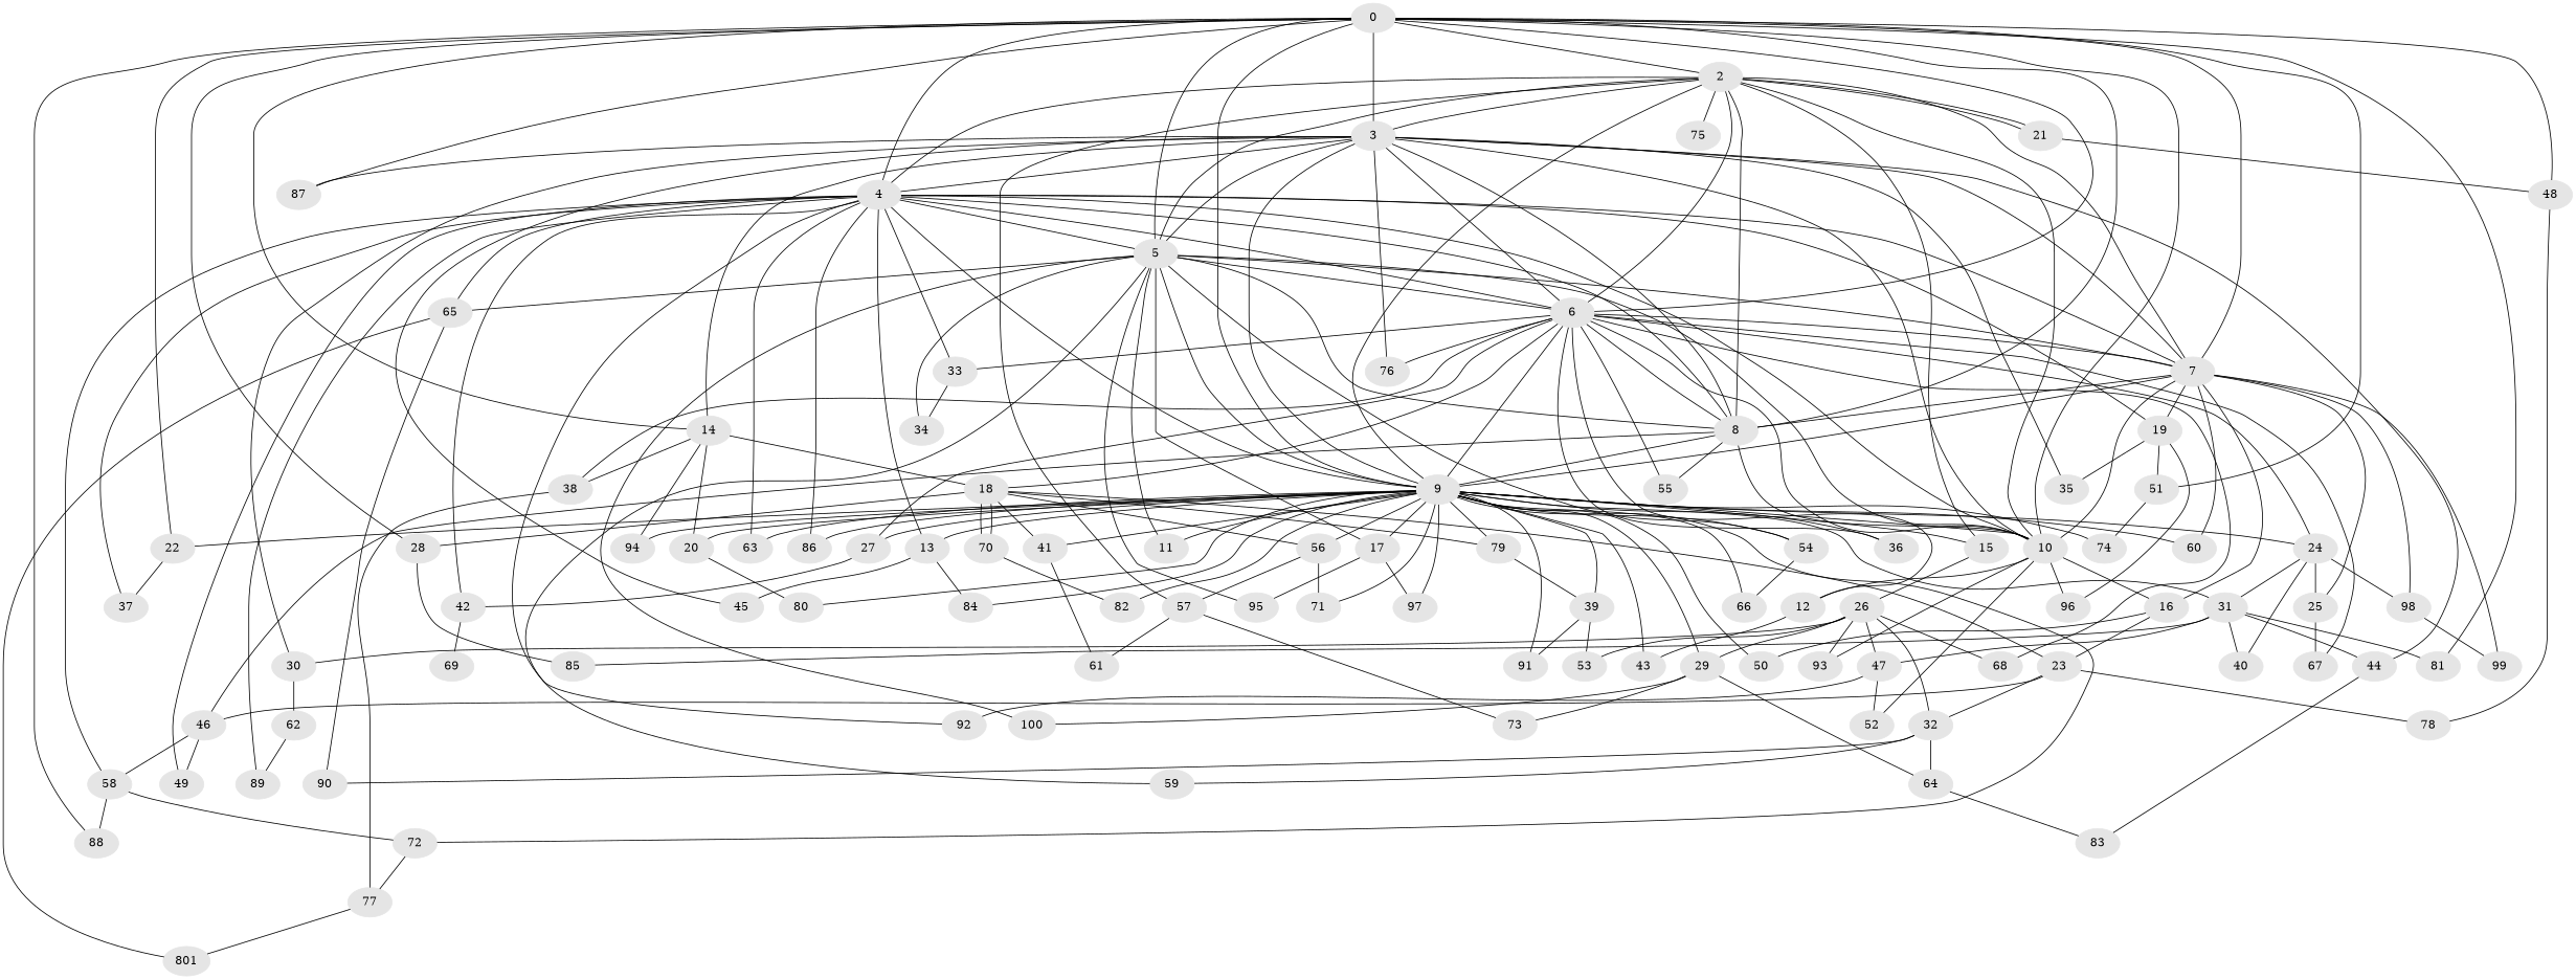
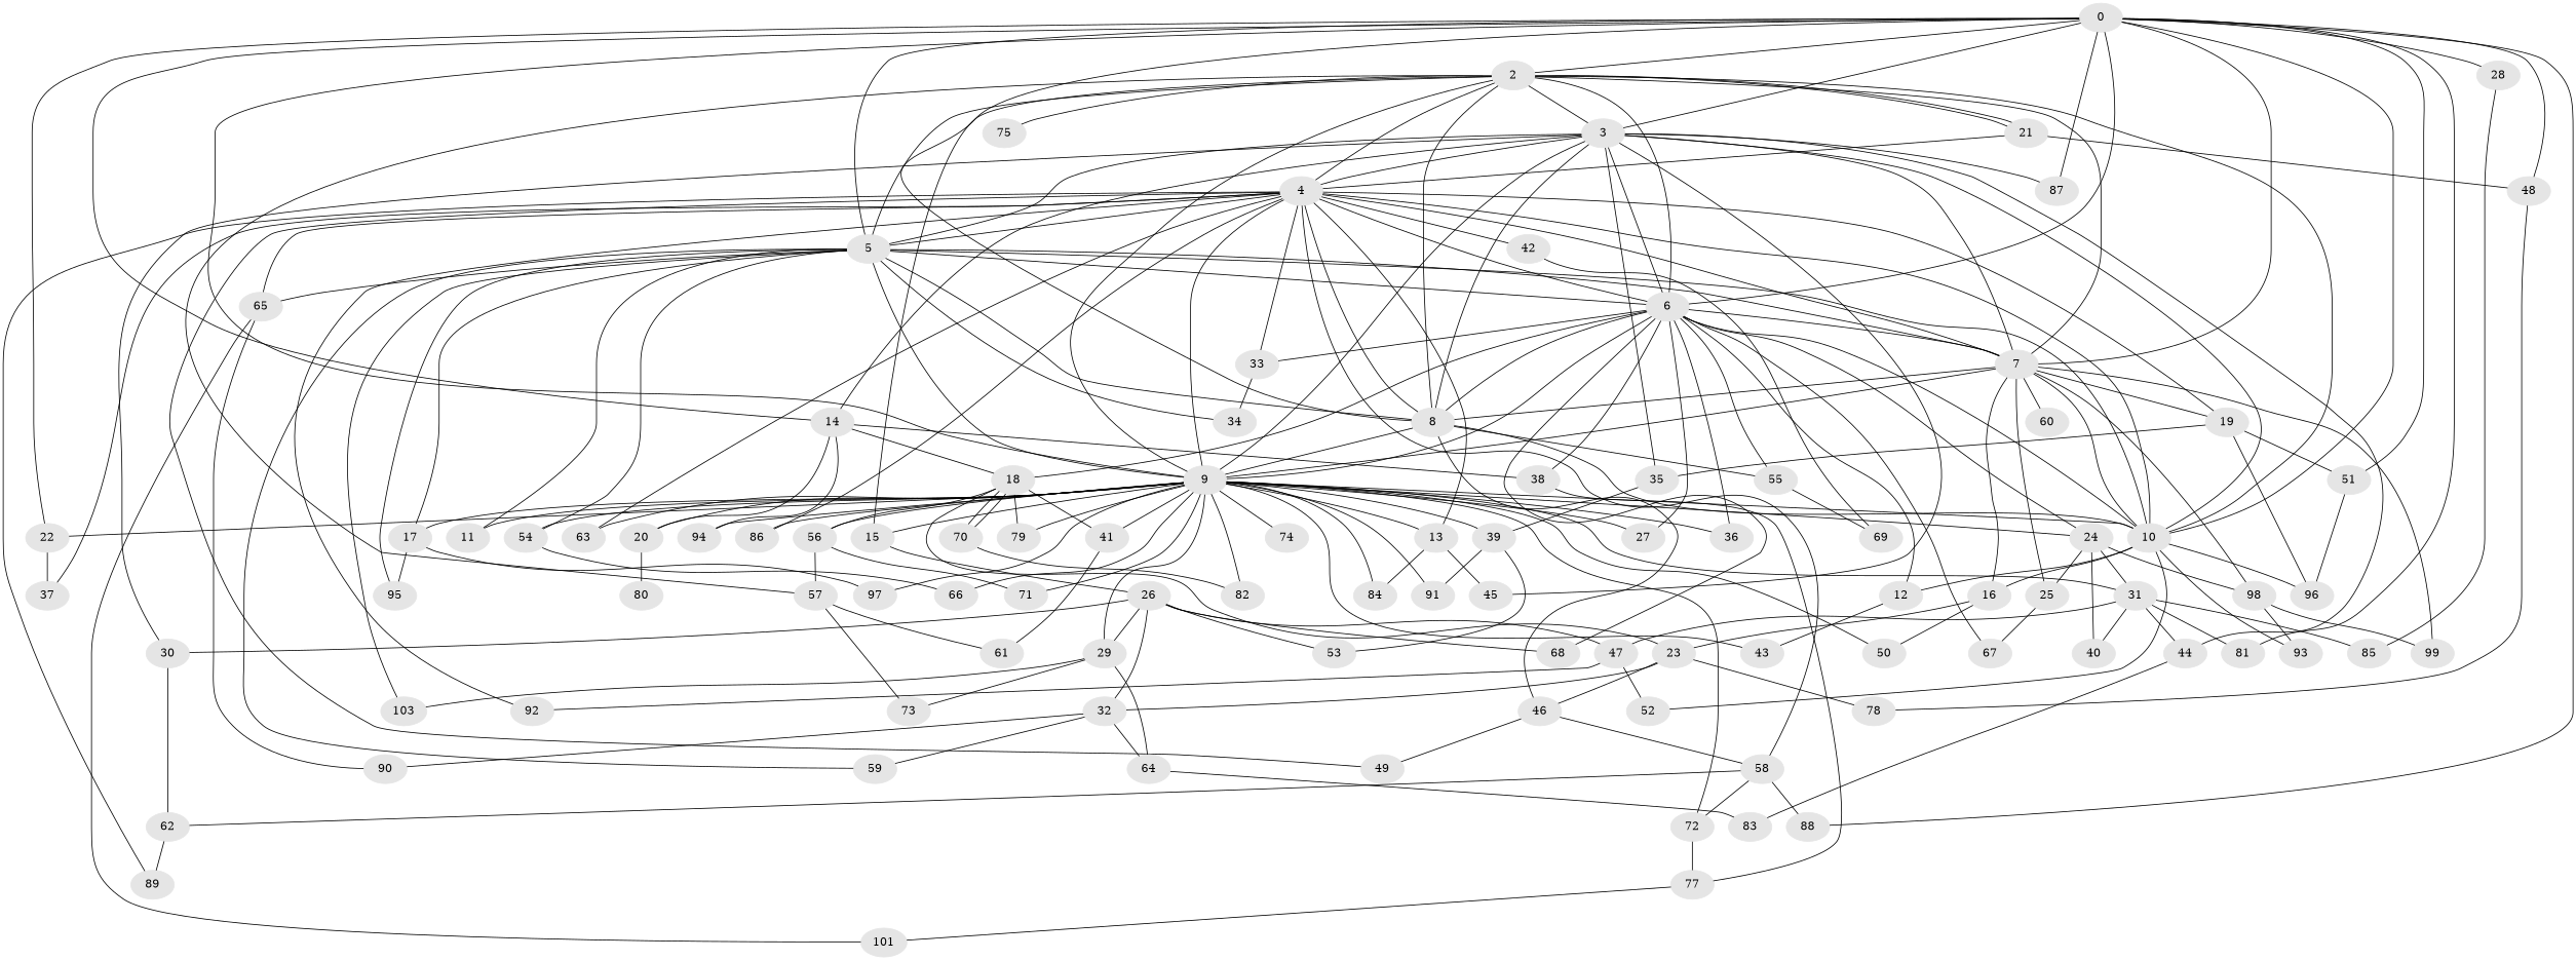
  graph {
    node [color=gray90 style=filled]
    n1 [label=0]
    2
    3
    4
    5
    6
    7
    8
    9
    10
    14
    22
    28
    48
    51
    81
    87
    88
    15
    21
    57
    75
    30
    35
    44
    45
-   76
    13
    19
    33
    37
    42
    49
    58
    63
    65
    86
    89
    92
    11
    17
    34
    54
    59
    95
-   100
+   100 [label=103]
    12
    18
    24
    27
    36
    38
    55
    67
    68
    16
    25
    60
    98
    99
    46
    20
    29
    31
    39
    41
    43
    50
    56
    66
    71
    72
    74
    79
    80
    82
    84
    91
    94
    97
    52
    93
    96
    85
    78
    26
    73
    61
    62
    83
    69
    90
-   101 [label=801]
+   101
    23
    70
    40
    77
    32
    47
    53
    64
    n1 -- 2
    n1 -- 3
-   n1 -- 4
+   21 -- 4
    n1 -- 5
    n1 -- 6
    n1 -- 7
    n1 -- 8
    n1 -- 9
    n1 -- 10
    n1 -- 14
    n1 -- 22
    n1 -- 28
    n1 -- 48
    n1 -- 51
    n1 -- 81
    n1 -- 87
    n1 -- 88
    2 -- 3
    2 -- 4
    2 -- 5
    2 -- 6
    2 -- 7
    2 -- 8
    2 -- 9
    2 -- 10
    2 -- 15
    2 -- 21
    2 -- 21
    2 -- 57
    2 -- 75
    3 -- 4
    3 -- 5
    3 -- 6
    3 -- 7
    3 -- 8
    3 -- 9
    3 -- 10
    3 -- 14
    3 -- 87
    3 -- 30
    3 -- 35
    3 -- 44
    3 -- 45
-   3 -- 76
    4 -- 5
    4 -- 6
    4 -- 7
    4 -- 8
    4 -- 9
    4 -- 10
    4 -- 13
    4 -- 19
    4 -- 33
    4 -- 37
    4 -- 42
    4 -- 49
    4 -- 58
    4 -- 63
    4 -- 65
    4 -- 86
    4 -- 89
    4 -- 92
    5 -- 6
    5 -- 7
    5 -- 8
    5 -- 9
    5 -- 10
    5 -- 65
    5 -- 11
    5 -- 17
    5 -- 34
    5 -- 54
    5 -- 59
    5 -- 95
    5 -- 100
    6 -- 7
    6 -- 8
    6 -- 9
    6 -- 10
-   6 -- 76
    6 -- 33
    6 -- 12
    6 -- 18
    6 -- 24
    6 -- 27
    6 -- 36
    6 -- 38
    6 -- 55
    6 -- 67
    6 -- 68
    7 -- 8
    7 -- 9
    7 -- 10
    7 -- 19
    7 -- 16
    7 -- 25
    7 -- 60
    7 -- 98
    7 -- 99
    8 -- 9
    8 -- 10
    8 -- 55
    8 -- 46
    9 -- 10
    9 -- 22
    9 -- 15
    9 -- 13
    9 -- 63
    9 -- 86
    9 -- 11
    9 -- 17
    9 -- 54
    9 -- 24
    9 -- 27
    9 -- 36
-   9 -- 60
    9 -- 20
    9 -- 29
    9 -- 31
    9 -- 39
    9 -- 41
    9 -- 43
    9 -- 50
    9 -- 56
    9 -- 66
    9 -- 71
    9 -- 72
    9 -- 74
    9 -- 79
-   9 -- 80
    9 -- 82
    9 -- 84
    9 -- 91
    9 -- 94
    9 -- 97
    10 -- 12
    10 -- 16
    10 -- 52
    10 -- 93
    10 -- 96
    14 -- 18
    14 -- 38
    14 -- 20
    14 -- 94
    22 -- 37
    28 -- 85
    48 -- 78
-   51 -- 74
+   51 -- 96
    15 -- 26
    21 -- 48
    57 -- 73
    57 -- 61
    30 -- 62
-   79 -- 39
+   35 -- 39
    44 -- 83
    13 -- 45
    13 -- 84
    19 -- 51
    19 -- 35
    19 -- 96
    33 -- 34
    42 -- 69
    58 -- 88
    58 -- 72
+   58 -- 62
    65 -- 90
    65 -- 101
    17 -- 95
    17 -- 97
    54 -- 66
    12 -- 43
-   18 -- 28
    18 -- 41
    18 -- 56
    18 -- 79
    18 -- 23
    18 -- 70
    18 -- 70
    24 -- 25
    24 -- 98
    24 -- 31
    24 -- 40
-   27 -- 42
    38 -- 77
+   55 -- 69
    16 -- 50
    16 -- 23
    25 -- 67
    98 -- 99
    46 -- 49
    46 -- 58
    20 -- 80
    29 -- 100
    29 -- 73
    29 -- 64
    31 -- 81
    31 -- 44
    31 -- 85
    31 -- 40
    31 -- 47
    39 -- 91
    39 -- 53
    41 -- 61
    56 -- 57
    56 -- 71
    72 -- 77
    26 -- 30
    26 -- 68
    26 -- 29
-   26 -- 93
+   98 -- 93
    26 -- 32
    26 -- 47
    26 -- 53
    62 -- 89
    23 -- 46
    23 -- 78
    23 -- 32
    70 -- 82
    77 -- 101
    32 -- 59
    32 -- 90
    32 -- 64
    47 -- 92
    47 -- 52
    64 -- 83
  }
